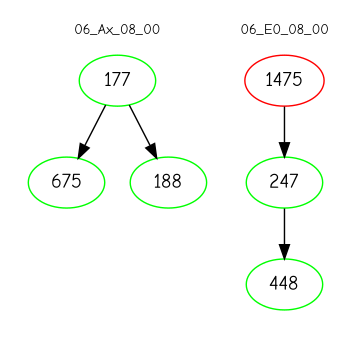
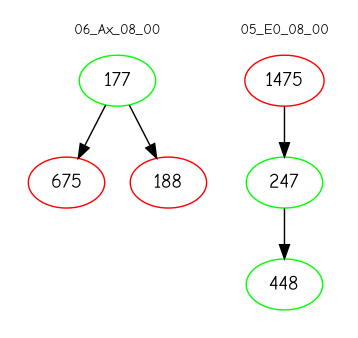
  digraph {
    fontname="Comic Neue"
    node [color=green fontname="Comic Neue"]
    edge [color=black fontname="Comic Neue"]
-   n1 [label=675]
+   n1 [color=red label=675]
    n2 [label=177]
-   n3 [label=188]
+   n3 [color=red label=188]
    n4 [color=red label=1475]
    n5 [label=247]
    n6 [label=448]
    subgraph cluster_1 {
      color=white
      fontsize=10
      label="06_Ax_08_00"
      n1
      n2
      n3
    }
    subgraph cluster_2 {
      color=white
      fontsize=10
-     label="06_E0_08_00"
+     label="05_E0_08_00"
      n4
      n5
      n6
    }
    n2 -> n1
    n2 -> n3
    n4 -> n5
    n5 -> n6
  }
